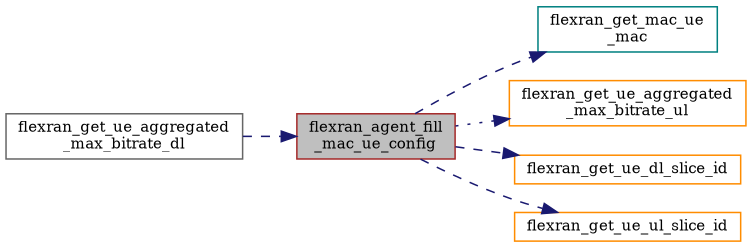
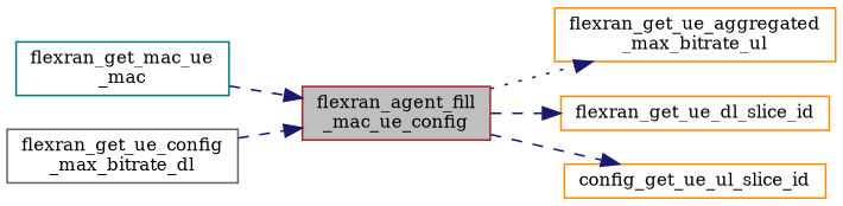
  digraph {
    fontname="DejaVu Serif"
    rankdir=LR
    node [color=darkorange fillcolor=white fontname="DejaVu Serif" fontsize=10 shape=record style=filled]
    edge [color=midnightblue fontname="DejaVu Serif" fontsize=10 labelfontname=Helvetica labelfontsize=10 style=dashed]
    n1 [color=brown fillcolor=grey75 fontcolor=black height=0.2 label="flexran_agent_fill\l_mac_ue_config" width=0.4]
    n2 [color=teal height=0.2 label="flexran_get_mac_ue\l_mac" width=0.4]
    n3 [height=0.2 label="flexran_get_ue_aggregated\l_max_bitrate_ul" width=0.4]
    n4 [height=0.2 label=flexran_get_ue_dl_slice_id width=0.4]
-   n5 [height=0.2 label=flexran_get_ue_ul_slice_id width=0.4]
-   n6 [color=gray40 height=0.2 label="flexran_get_ue_aggregated\l_max_bitrate_dl" width=0.4]
-   n1 -> n2
+   n5 [height=0.2 label=config_get_ue_ul_slice_id width=0.4]
+   n6 [color=gray40 height=0.2 label="flexran_get_ue_config\l_max_bitrate_dl" width=0.4]
+   n2 -> n1
    n1 -> n3 [style=dotted]
    n1 -> n4
    n1 -> n5
    n6 -> n1
  }
